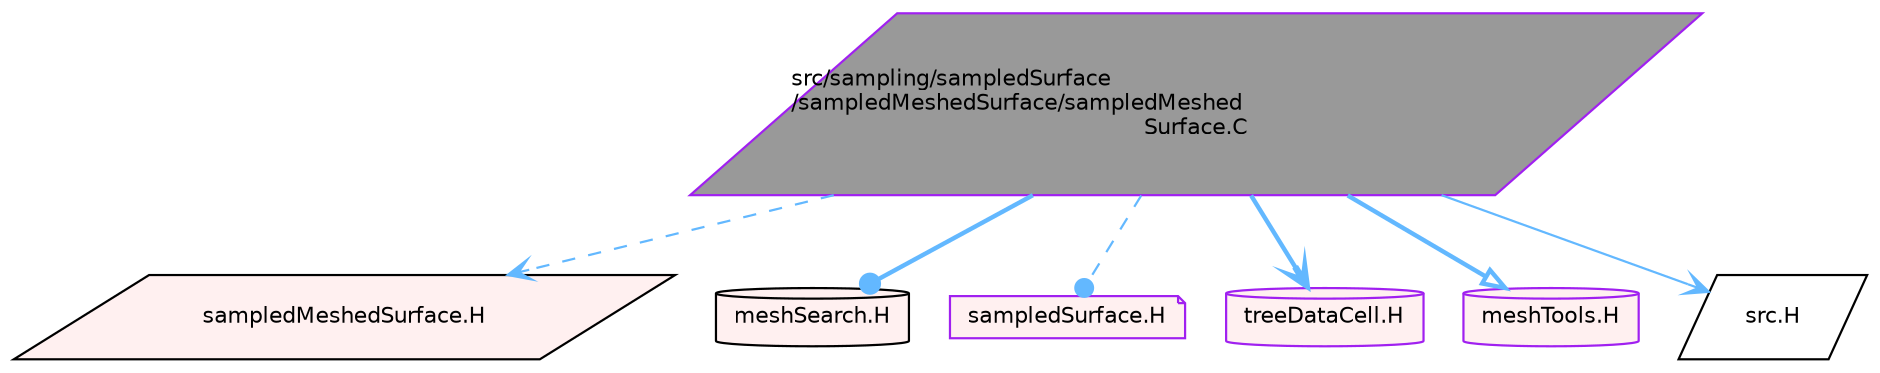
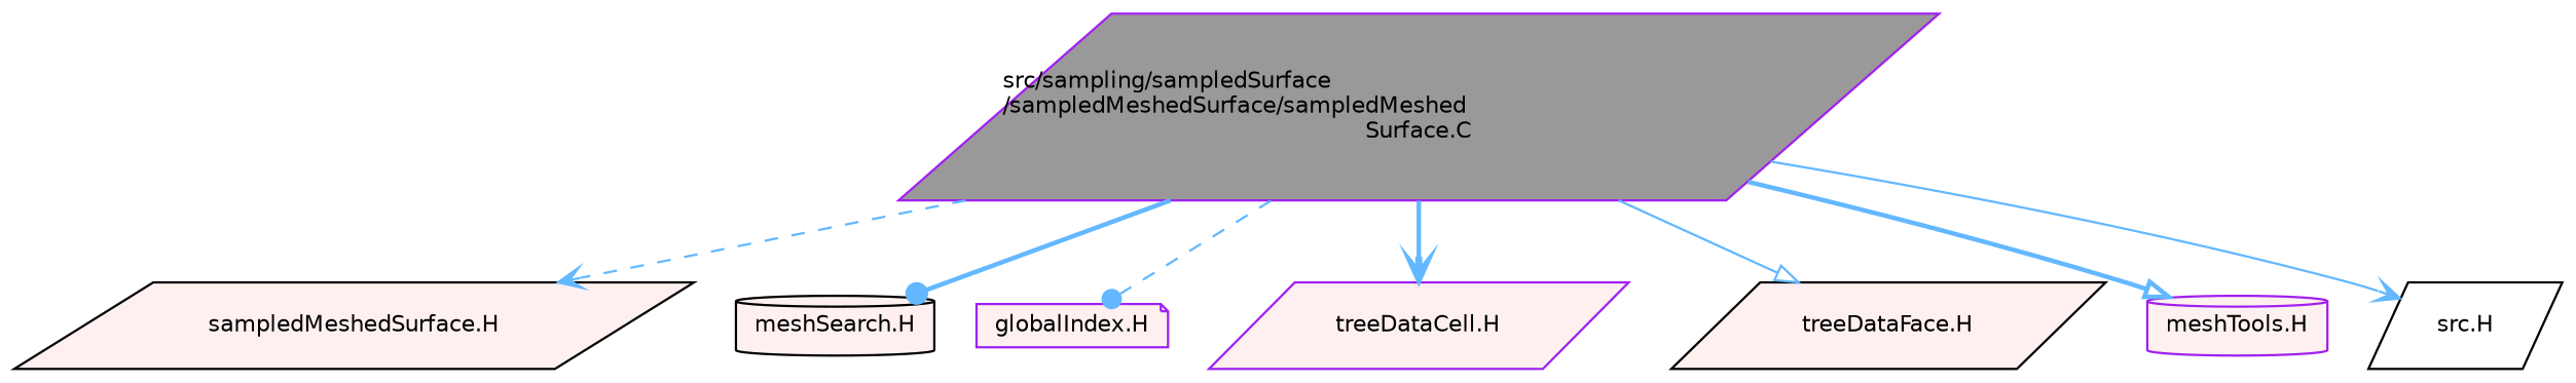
  digraph {
    node [color=purple fillcolor="#FFF0F0" fontname=Helvetica fontsize=10 shape=parallelogram style=filled]
    edge [arrowhead=vee color=steelblue1 fontname=Helvetica fontsize=10 labelfontname=Helvetica labelfontsize=10 style=bold]
    n1 [fillcolor=grey60 fontcolor=black height=0.2 label="src/sampling/sampledSurface\l/sampledMeshedSurface/sampledMeshed\lSurface.C" width=0.4]
    n2 [color=black height=0.2 label="sampledMeshedSurface.H" width=0.4]
    n3 [color=black height=0.2 label="meshSearch.H" shape=cylinder width=0.4]
-   n4 [height=0.2 label="sampledSurface.H" shape=note width=0.4]
-   n5 [height=0.2 label="treeDataCell.H" shape=cylinder width=0.4]
+   n4 [height=0.2 label="globalIndex.H" shape=note width=0.4]
+   n5 [height=0.2 label="treeDataCell.H" width=0.4]
+   n6 [color=black height=0.2 label="treeDataFace.H" width=0.4]
    n7 [height=0.2 label="meshTools.H" shape=cylinder width=0.4]
    n8 [color=black fillcolor=white height=0.2 label="src.H" width=0.4]
    n1 -> n2 [style=dashed]
    n1 -> n3 [arrowhead=dot]
    n1 -> n4 [arrowhead=dot style=dashed]
    n1 -> n5
+   n1 -> n6 [arrowhead=onormal style=solid]
    n1 -> n7 [arrowhead=onormal]
    n1 -> n8 [style=solid]
  }
